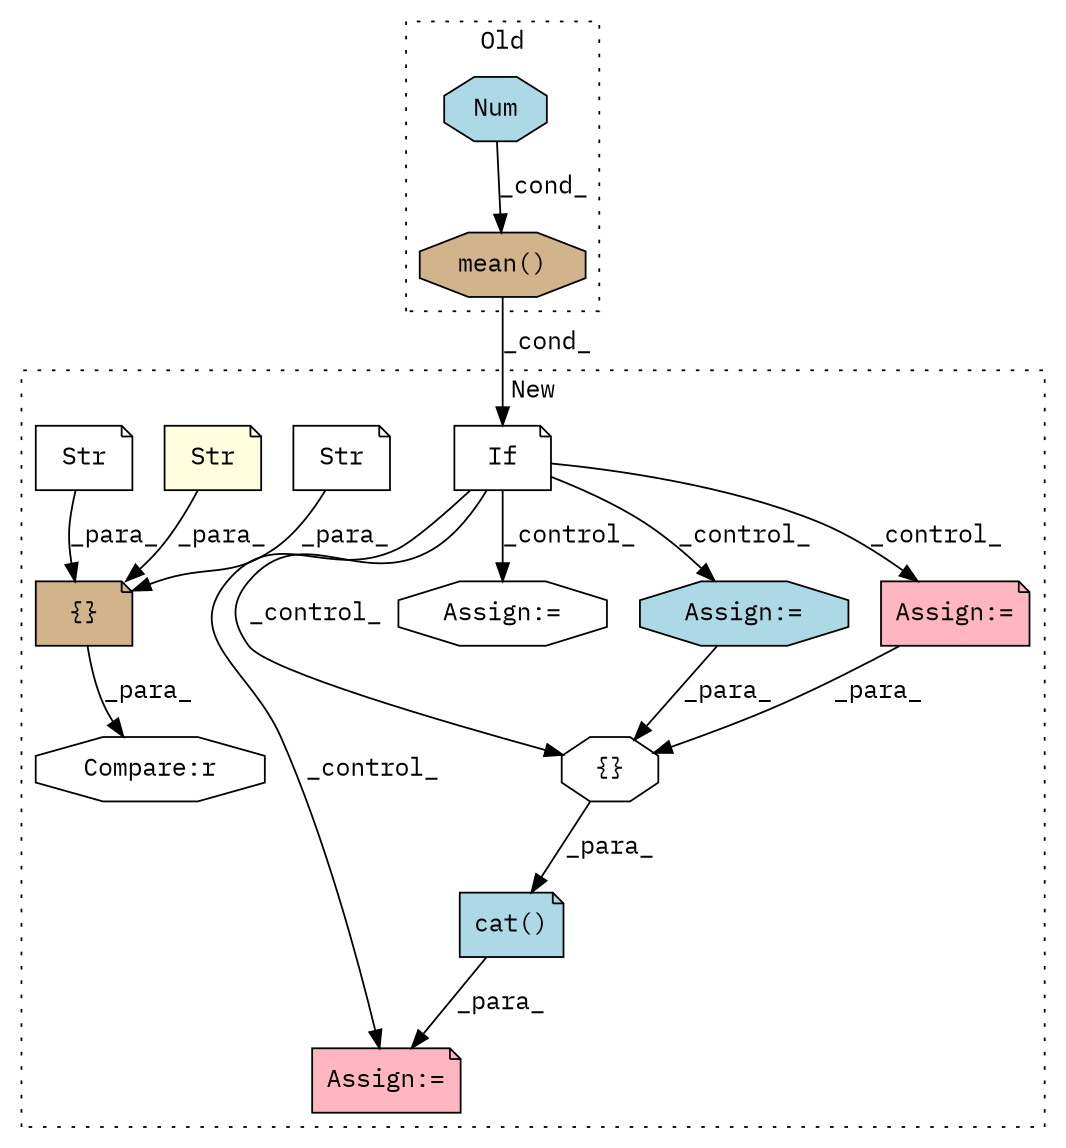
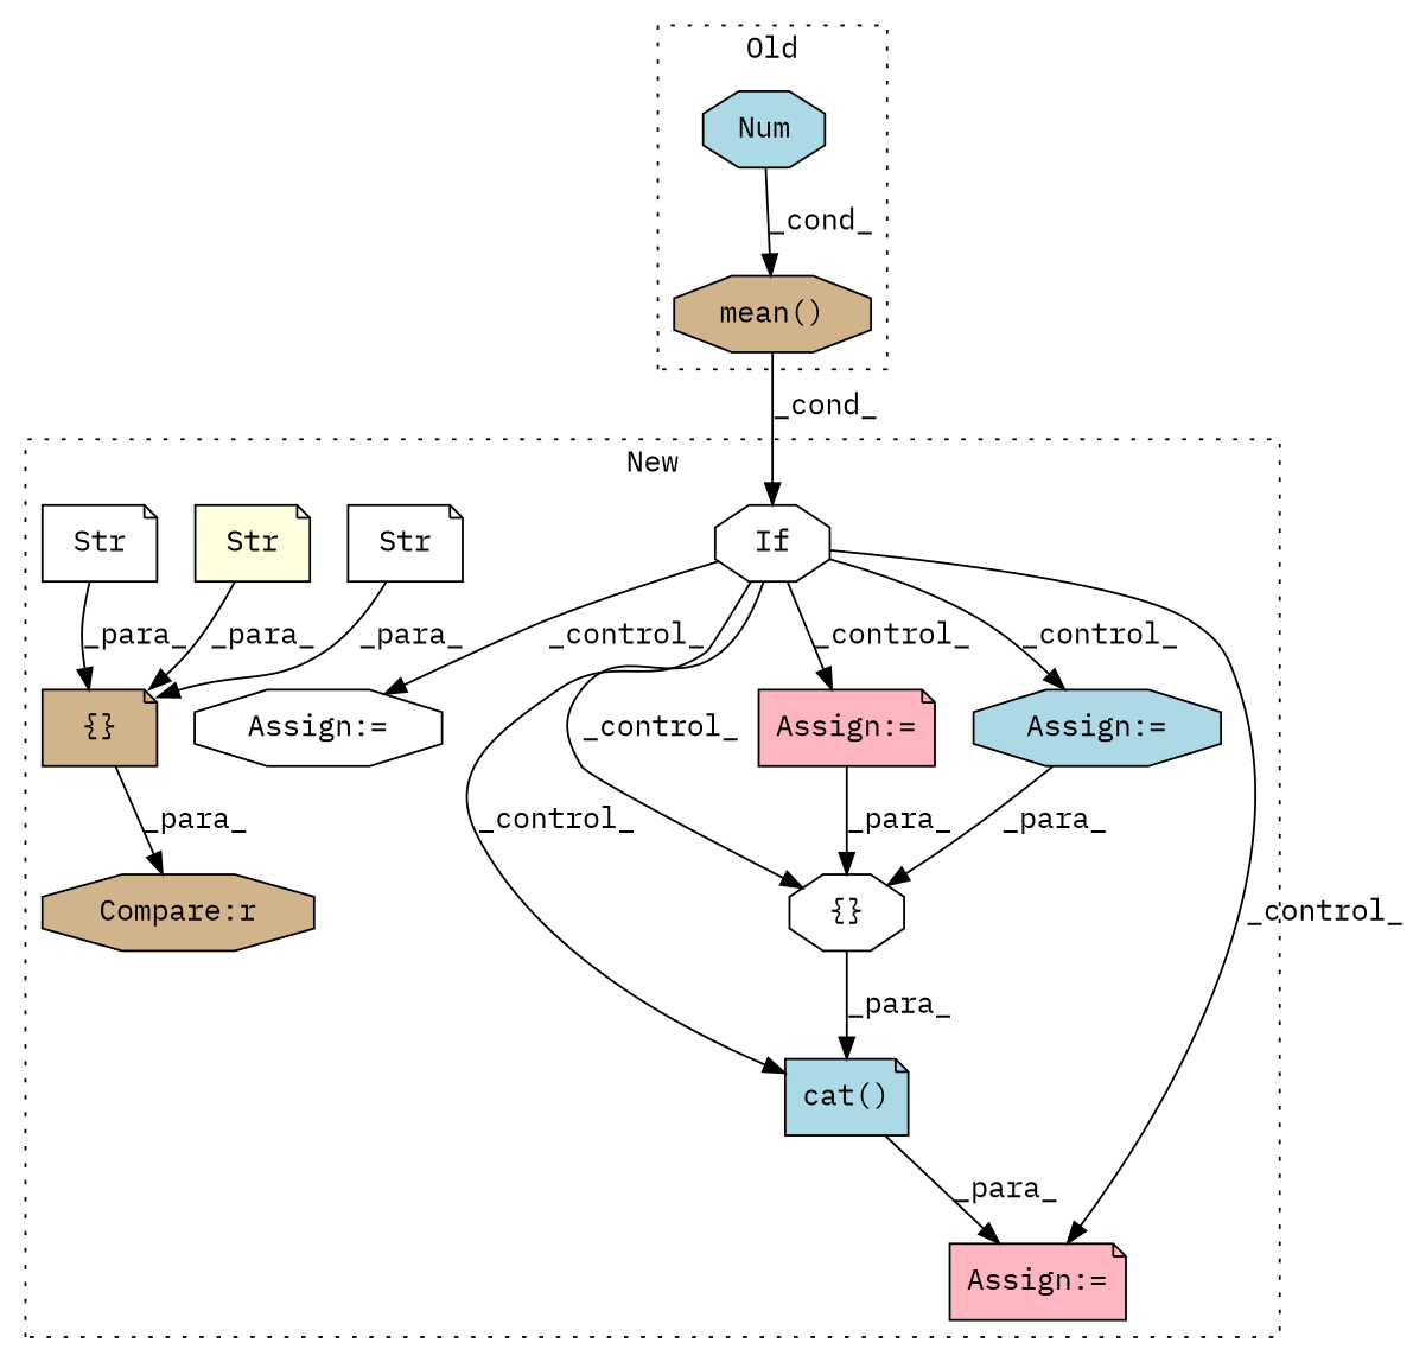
  digraph {
    fontname="IBM Plex Mono"
    node [a=68 fillcolor=white fontname="IBM Plex Mono" l=3 shape=note style=filled]
    edge [fontname="IBM Plex Mono"]
    n1 [a=75 fillcolor=tan l="54,1" label="mean()" s="10161,10217" shape=octagon]
    n2 [a=76 fillcolor=lightblue l=2 label=Num s=10215 shape=octagon]
    n3 [a=75 fillcolor=lightblue l="10,9" label="cat()" s="10964,10986"]
    n4 [fillcolor=lightpink label="Assign:=" s=10961]
    n5 [a=59 l="1,0" label="{}" s="10974,10985" shape=octagon]
-   n6 [a=96 label=If s=10756]
+   n6 [a=96 label=If s=10756 shape=octagon]
    n7 [a=59 fillcolor=tan l="1,0" label="{}" s="10776,10820"]
    n8 [a=66 l=11 label=Str s=10795]
    n9 [a=66 fillcolor=lightyellow l=12 label=Str s=10808]
    n10 [a=66 l=16 label=Str s=10777]
-   n11 [a=40 l=62 label="Compare:r" s=10759 shape=octagon]
+   n11 [a=40 fillcolor=tan l=62 label="Compare:r" s=10759 shape=octagon]
    n12 [label="Assign:=" s=11023 shape=octagon]
    n13 [fillcolor=lightblue label="Assign:=" s=10878 shape=octagon]
    n14 [fillcolor=lightpink label="Assign:=" s=10920]
    subgraph cluster_1 {
      label=Old
      style=dotted
      n1
      n2
    }
    subgraph cluster_2 {
      label=New
      style=dotted
      n3
      n4
      n5
      n6
      n7
      n8
      n9
      n10
      n11
      n12
      n13
      n14
    }
    n1 -> n6 [label=_cond_]
    n2 -> n1 [label=_cond_]
    n3 -> n4 [label=_para_]
    n5 -> n3 [label=_para_]
+   n6 -> n3 [label=_control_]
    n6 -> n4 [label=_control_]
    n6 -> n5 [label=_control_]
    n6 -> n12 [label=_control_]
    n6 -> n13 [label=_control_]
    n6 -> n14 [label=_control_]
    n7 -> n11 [label=_para_]
    n8 -> n7 [label=_para_]
    n9 -> n7 [label=_para_]
    n10 -> n7 [label=_para_]
    n13 -> n5 [label=_para_]
    n14 -> n5 [label=_para_]
  }
